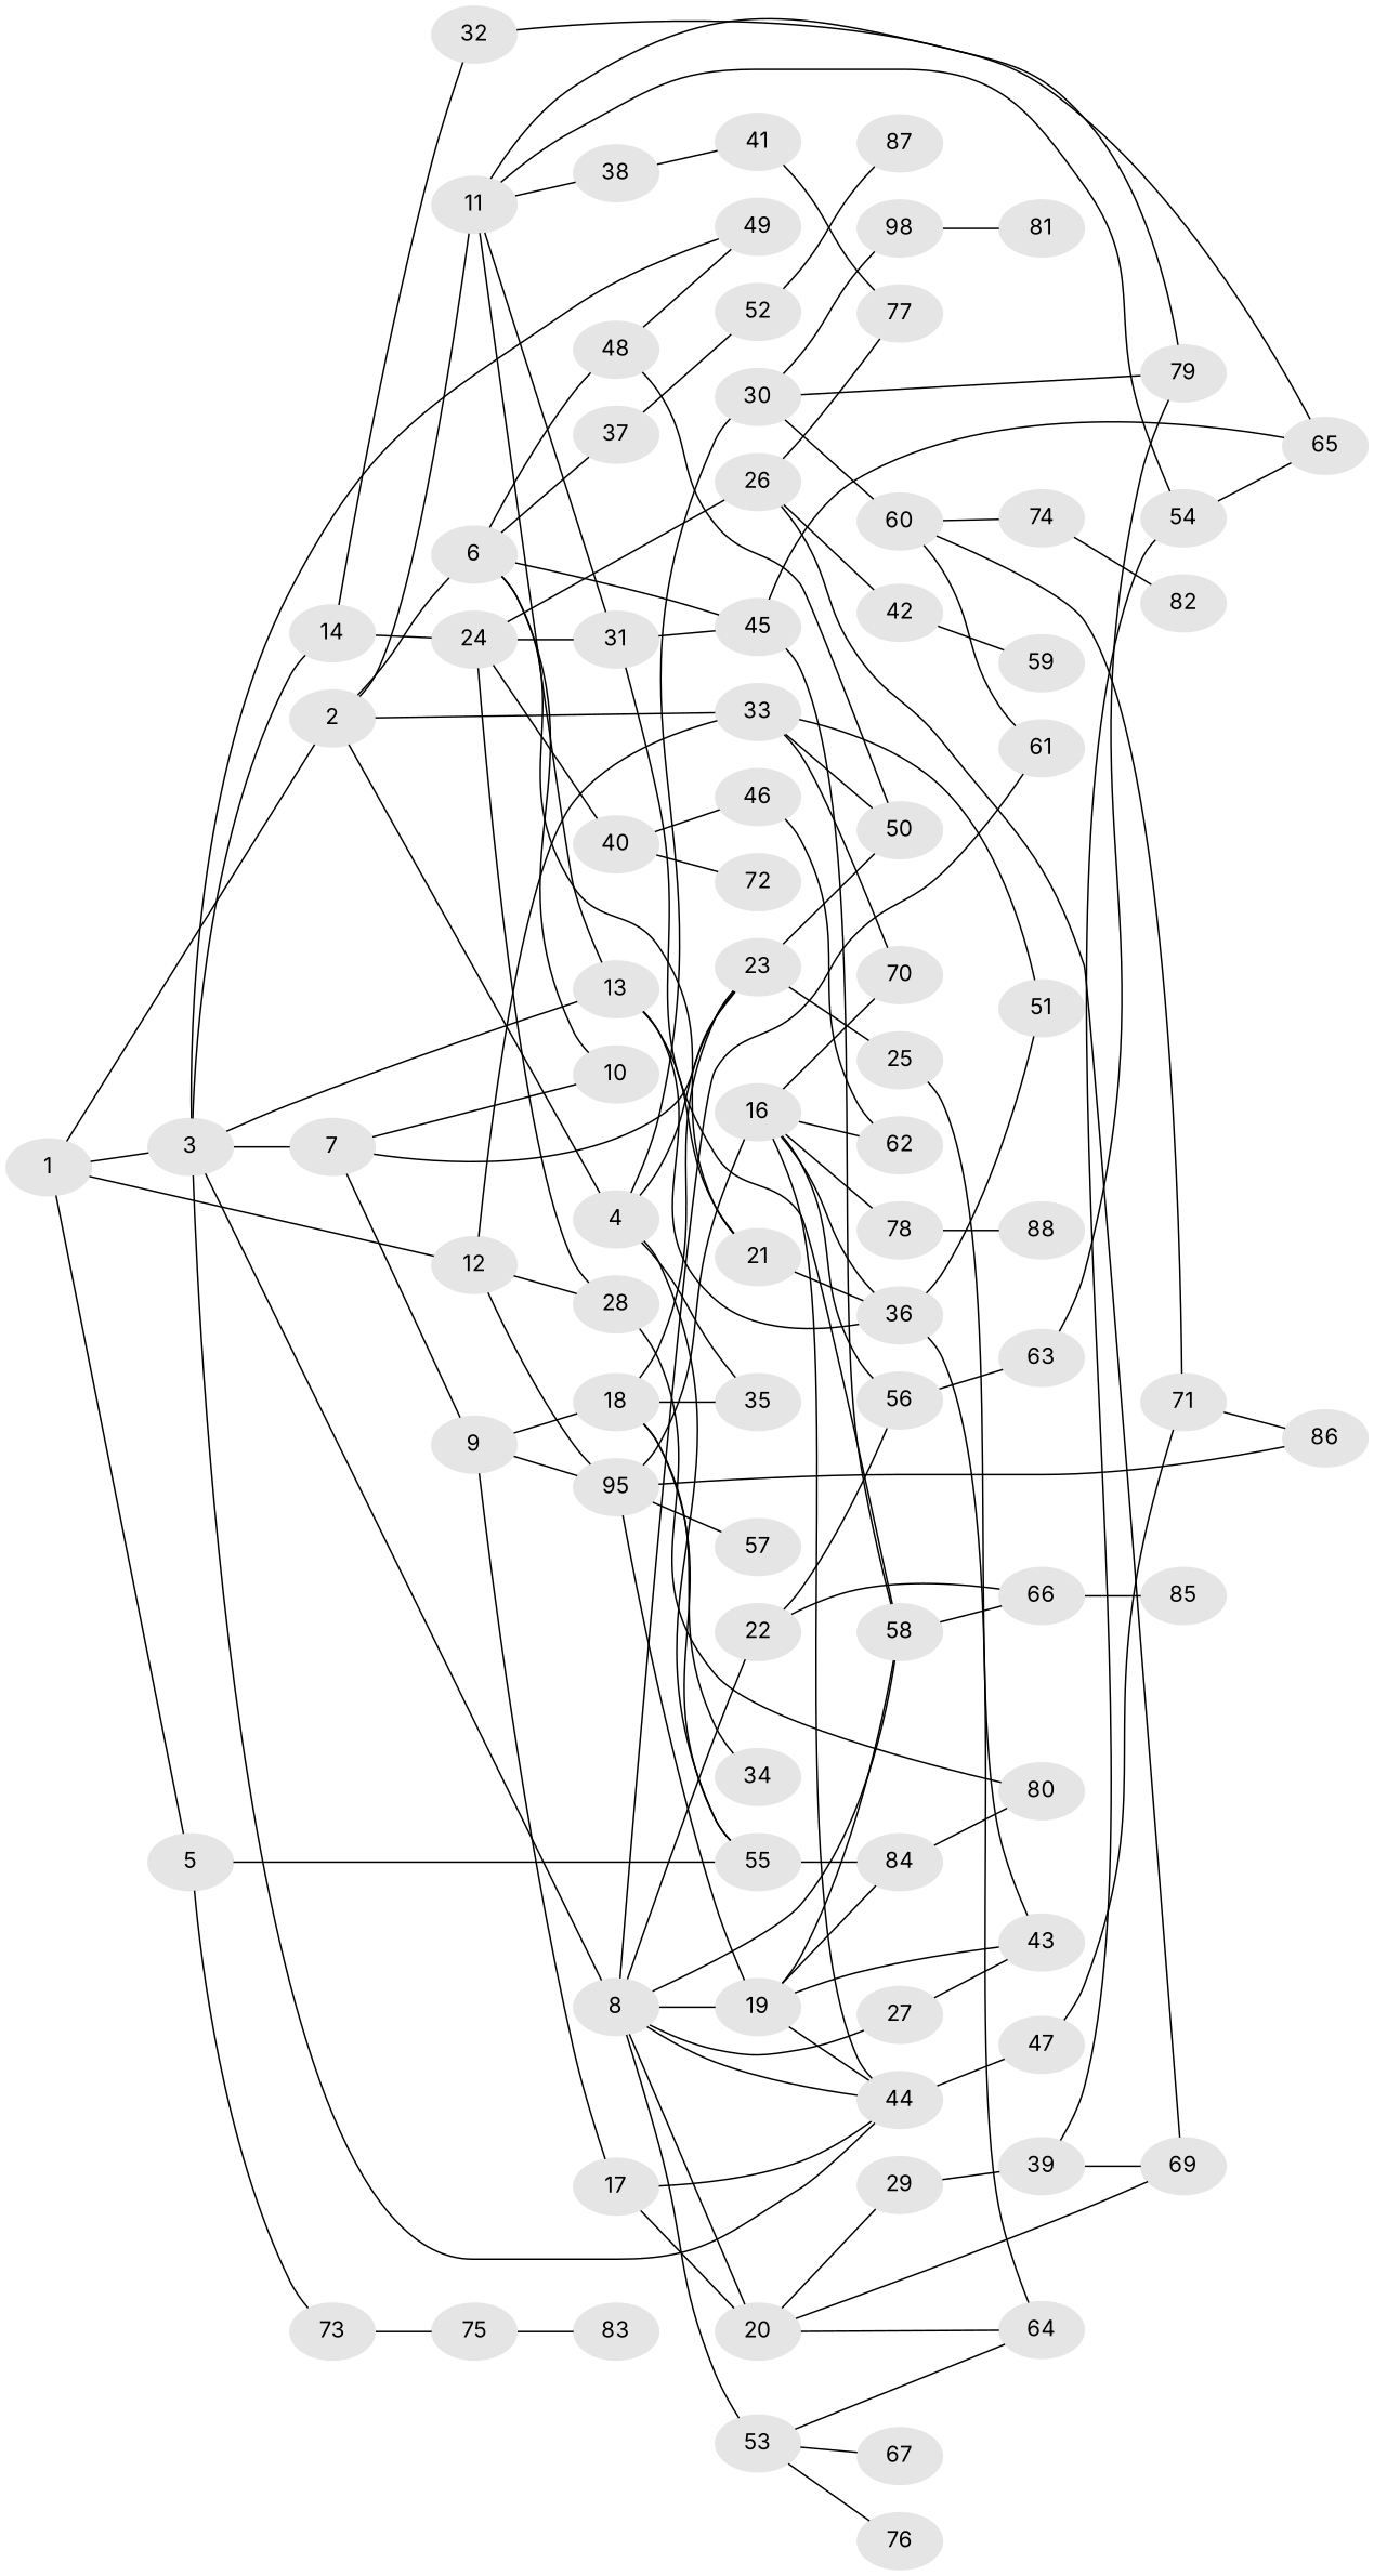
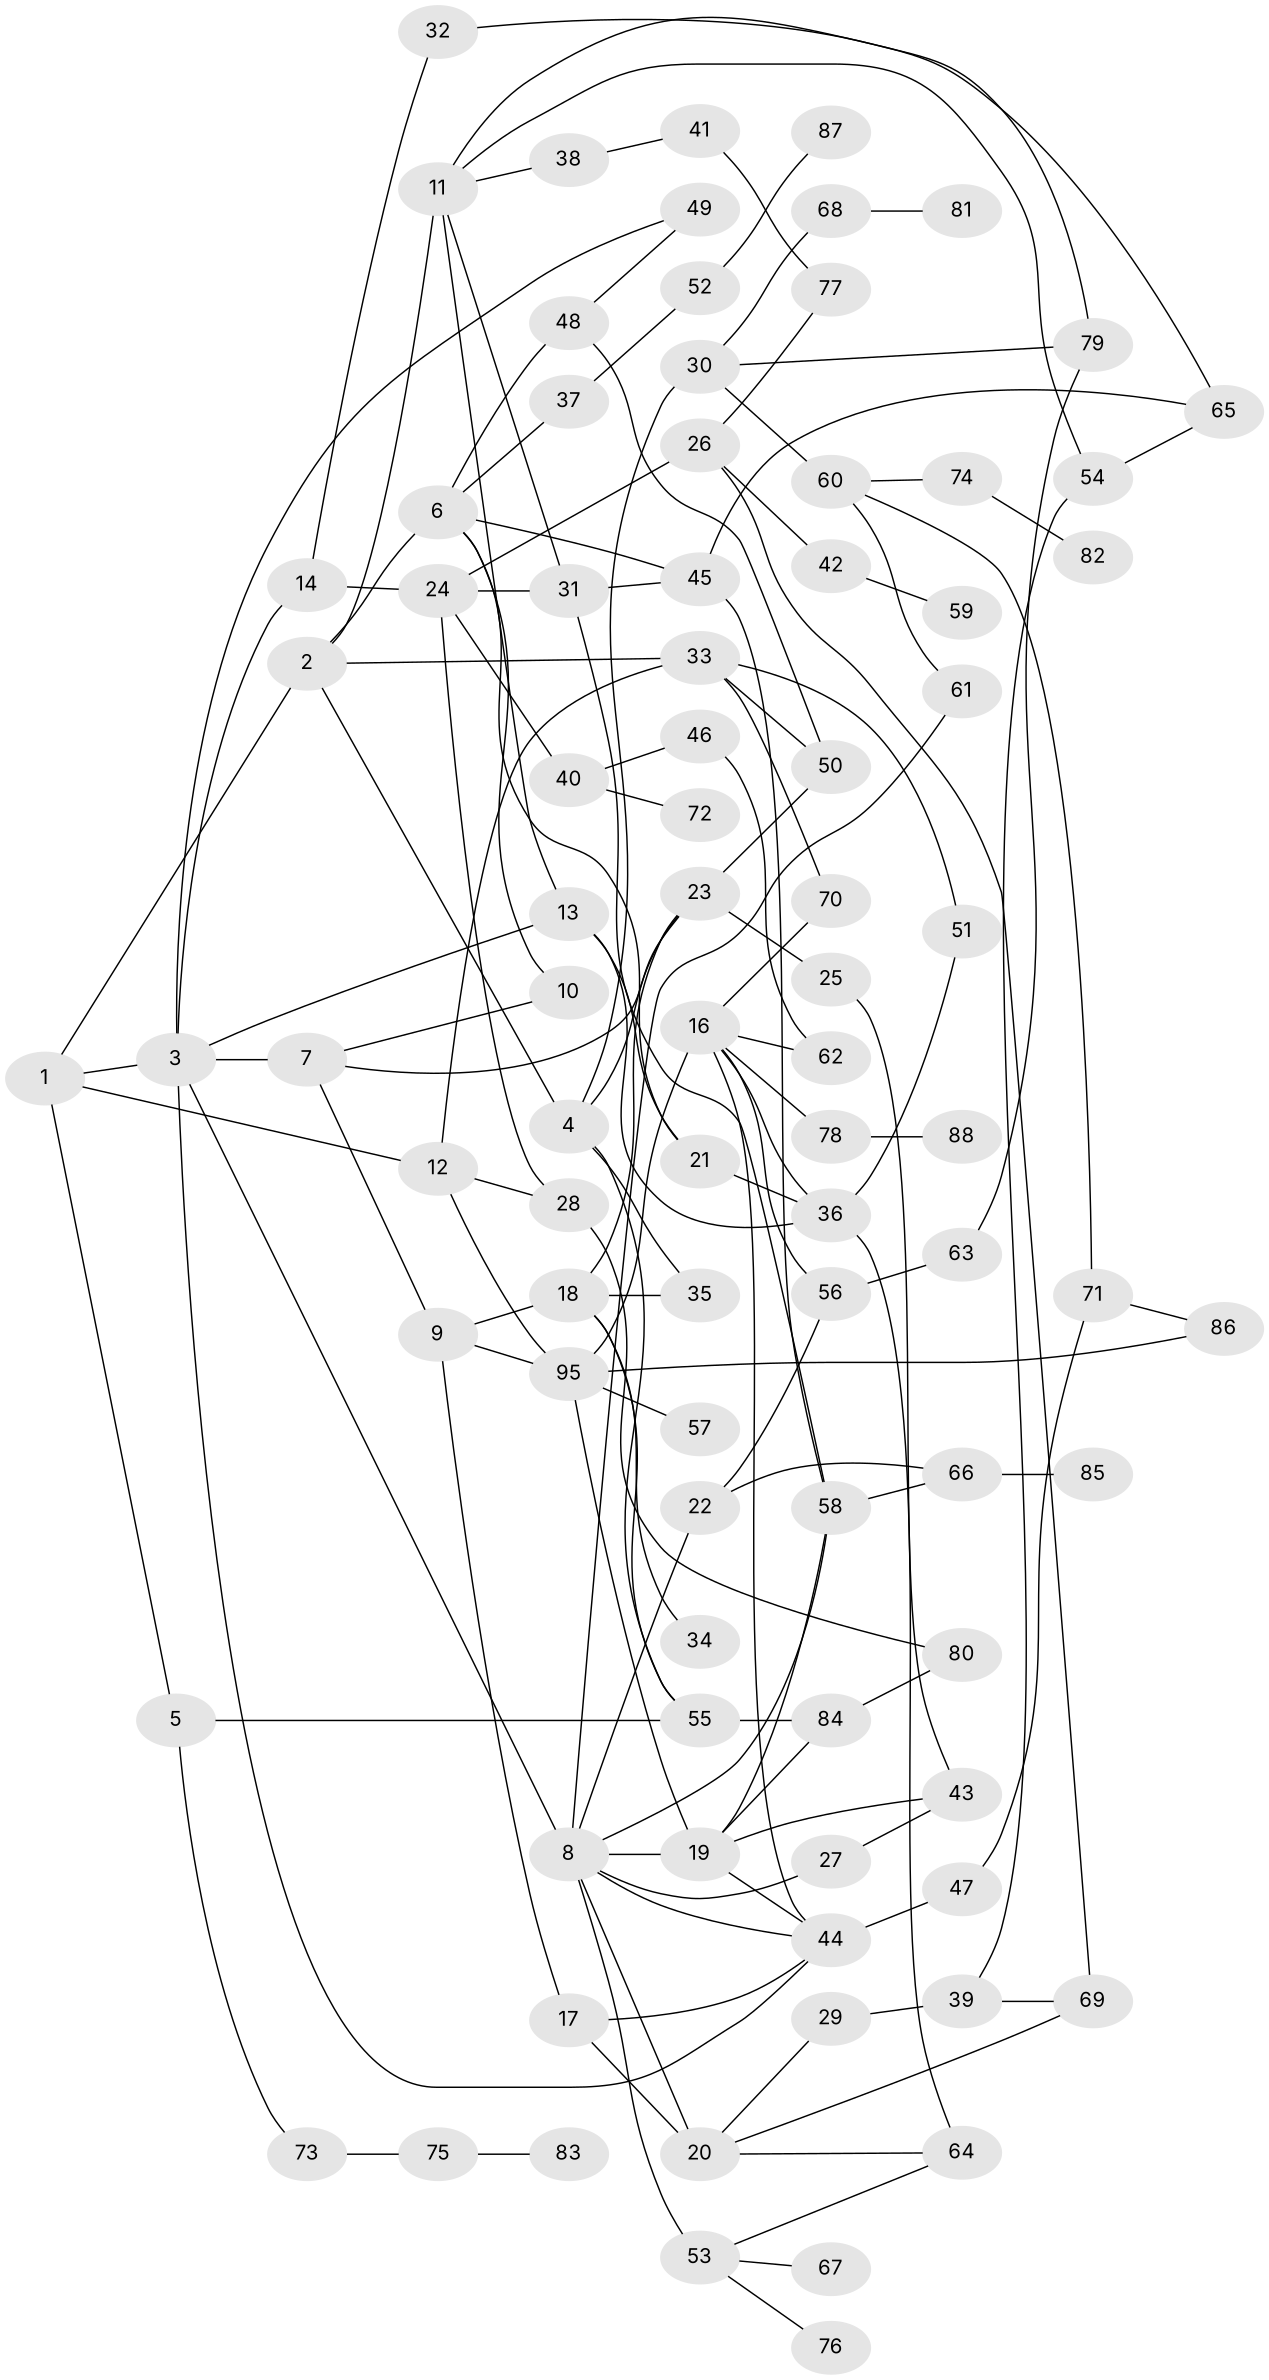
  graph {
    fontname=Inter
    rankdir=LR
    node [color=gray90 fontname=Inter style=filled]
    edge [fontname=Inter weight=1.0]
    1
    2
    3
    5
    12
    4
    6
    11
    33
    7
    8
    13
    14
    44
    49
    55
    73
    n18 [label=95]
    28
    23
    30
    35
    10
    21
    37
    45
    48
    31
    38
    54
    65
    70
    50
    51
    9
    19
    20
    22
    27
    53
    58
    61
    36
    24
    32
    47
    25
    60
-   68 [label=98]
+   68
    79
    84
    75
    52
    17
    18
    43
    29
    64
    69
    56
    66
    67
    76
    16
    57
    86
    34
    41
    80
    26
    40
    62
    78
    63
    88
    39
    85
    42
    77
    46
    72
    59
    71
    74
    81
    87
    82
    83
    1 -- 2
    1 -- 3
    1 -- 5
    1 -- 12
    2 -- 4
    2 -- 6
    2 -- 11
    2 -- 33
    3 -- 7
    3 -- 8
    3 -- 13
    3 -- 14
    3 -- 44
    3 -- 49
    5 -- 55
    5 -- 73
    12 -- 33
    12 -- n18
    12 -- 28
    4 -- 55
    4 -- 23
    4 -- 30
    4 -- 35
    6 -- 10
    6 -- 21
    6 -- 37
    6 -- 45
    6 -- 48
    11 -- 13 [weight=2.0]
    11 -- 31
    11 -- 38
    11 -- 54
    11 -- 65
    33 -- 70
    33 -- 50
    33 -- 51
    7 -- 23
    7 -- 10
    7 -- 9
    8 -- 44
    8 -- 19
    8 -- 20
    8 -- 22
    8 -- 27
    8 -- 53
    8 -- 58
    8 -- 61
    13 -- 21
    13 -- 36
    14 -- 24
    14 -- 32
    44 -- 47
    55 -- 84
    73 -- 75
    n18 -- 19
    n18 -- 16
    n18 -- 57
    n18 -- 86
    28 -- 80
    23 -- 50
    23 -- 25
    30 -- 60
    30 -- 68
    30 -- 79
    21 -- 36
    37 -- 52
    45 -- 65
    45 -- 58
    48 -- 49
    48 -- 50
    31 -- 45 [weight=2.0]
    31 -- 58
    38 -- 41
    54 -- 65
    9 -- n18
    9 -- 17
    9 -- 18
    19 -- 44
    19 -- 58
    19 -- 84
    19 -- 43
    20 -- 29
    20 -- 64
    20 -- 69
    22 -- 56
    22 -- 66
    27 -- 43
    53 -- 64
    53 -- 67
    53 -- 76
    58 -- 66
    36 -- 51
    36 -- 64
    24 -- 28
    24 -- 31
    24 -- 26
    24 -- 40
    32 -- 79
    47 -- 71
    25 -- 43
    60 -- 61
    60 -- 71
    60 -- 74
    68 -- 81
    84 -- 80
    75 -- 83
    52 -- 87
    17 -- 44
    17 -- 20
    18 -- 55
    18 -- 23
    18 -- 35
    18 -- 34
    29 -- 39
    56 -- 63
    66 -- 85
    16 -- 44
    16 -- 70
    16 -- 36
    16 -- 56
    16 -- 62
    16 -- 78
    41 -- 77
    26 -- 69
    26 -- 42
    26 -- 77
    40 -- 46
    40 -- 72
    78 -- 88
    63 -- 79
    39 -- 54
    39 -- 69
    42 -- 59
    46 -- 62
    71 -- 86
    74 -- 82
  }
